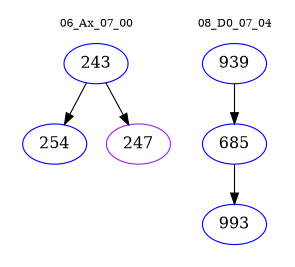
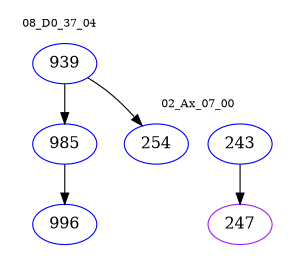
  digraph {
    node [color=blue]
    edge [color=black]
    n1 [label=243]
    n2 [label=254]
    n3 [color=purple label=247]
-   n4 [label=685]
+   n4 [label=985]
    n5 [label=939]
-   n6 [label=993]
+   n6 [label=996]
    subgraph cluster_1 {
      color=white
      fontsize=10
-     label="06_Ax_07_00"
+     label="02_Ax_07_00"
      n1
      n2
      n3
    }
    subgraph cluster_2 {
      color=white
      fontsize=10
-     label="08_D0_07_04"
+     label="08_D0_37_04"
      n4
      n5
      n6
    }
-   n1 -> n2
+   n5 -> n2
    n1 -> n3
    n4 -> n6
    n5 -> n4
  }
